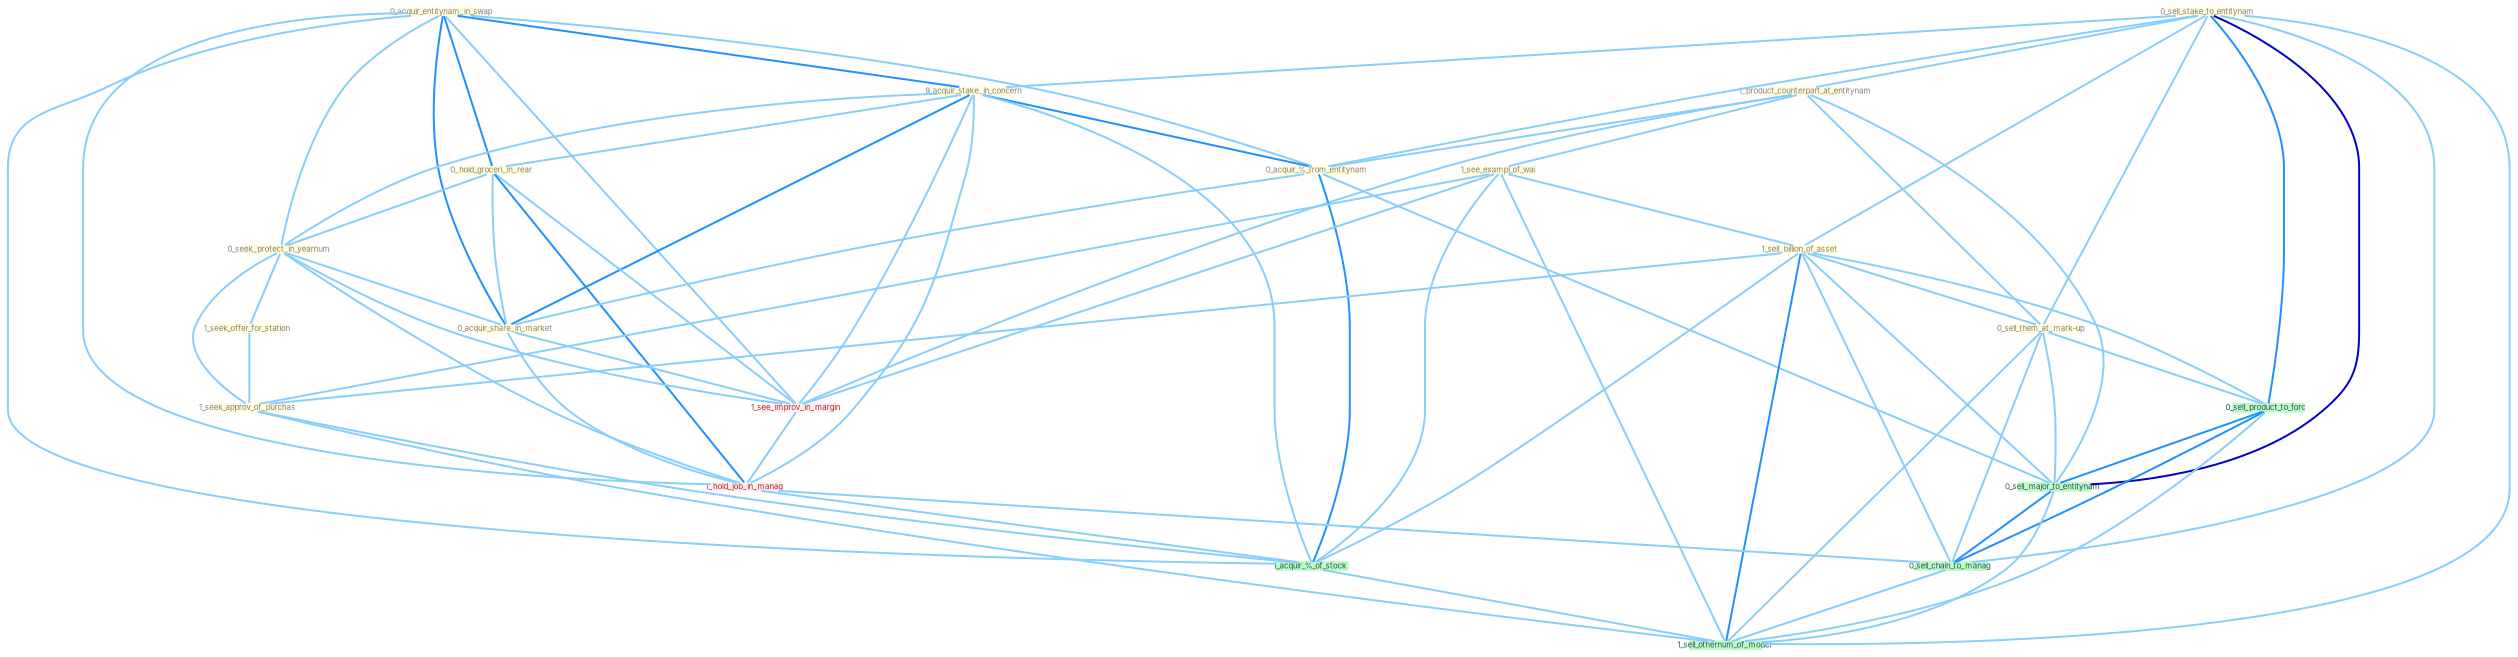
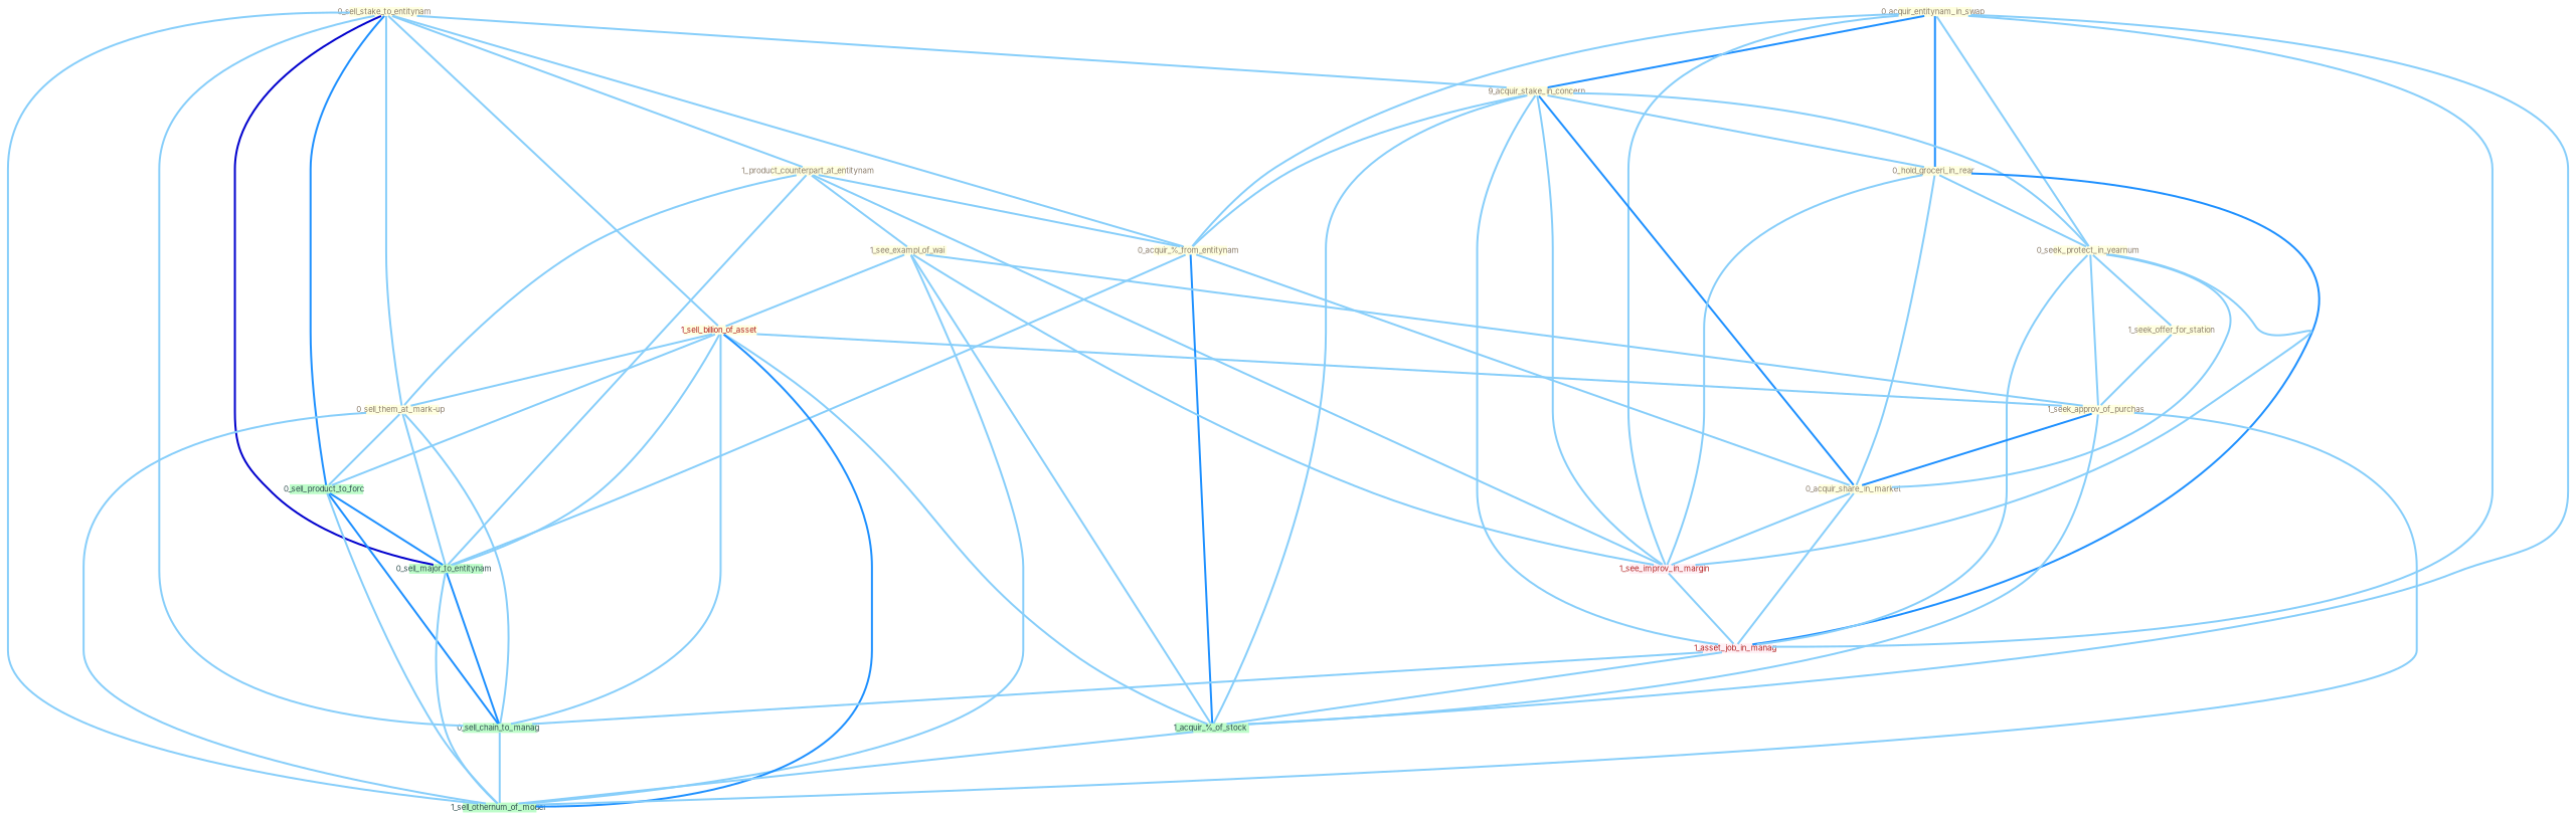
  graph {
    fontname=Inter
    node [color="#ffffe0" fixedsize=true fontcolor="#8b7d6b" fontname=Inter fontsize=4 shape=polygon style=filled]
    edge [color="#87cefa" fontname=Inter w=1]
    "0_acquir_entitynam_in_swap " [height=.06 width=.5]
    "0_sell_stake_to_entitynam " [height=.06 width=.5]
    n3 [height=.06 label="1_product_counterpart_at_entitynam" width=.5]
    n4 [height=.06 label="9_acquir_stake_in_concern" width=.5]
    "0_hold_groceri_in_rear " [height=.06 width=.5]
    "0_acquir_%_from_entitynam " [height=.06 width=.5]
    "0_seek_protect_in_yearnum " [height=.06 width=.5]
    "1_see_exampl_of_wai " [height=.06 width=.5]
-   "1_sell_billion_of_asset " [height=.06 width=.5]
+   "1_sell_billion_of_asset " [fontcolor="#b22222" height=.06 width=.5]
    "1_seek_offer_for_station " [height=.06 width=.5]
    "0_acquir_share_in_market " [height=.06 width=.5]
    "0_sell_them_at_mark-up " [height=.06 width=.5]
    "1_seek_approv_of_purchas " [height=.06 width=.5]
    "1_see_improv_in_margin " [color="#fff0f5" fontcolor="#b22222" height=.06 width=.5]
-   "1_hold_job_in_manag " [color="#fff0f5" fontcolor="#b22222" height=.06 width=.5]
+   "1_hold_job_in_manag " [color="#fff0f5" fontcolor="#b22222" height=.06 width=.5 label="1_asset_job_in_manag"]
    "1_acquir_%_of_stock " [color="#BDFCC9" fontcolor="#2f4f4f" height=.06 width=.5]
    "0_sell_product_to_forc " [color="#BDFCC9" fontcolor="#2f4f4f" height=.06 width=.5]
    "0_sell_major_to_entitynam " [color="#BDFCC9" fontcolor="#2f4f4f" height=.06 width=.5]
    "0_sell_chain_to_manag " [color="#BDFCC9" fontcolor="#2f4f4f" height=.06 width=.5]
    "1_sell_othernum_of_model " [color="#BDFCC9" fontcolor="#2f4f4f" height=.06 width=.5]
    subgraph sub_1 {
      "0_acquir_entitynam_in_swap "
      "0_sell_stake_to_entitynam "
      n3
      n4
      "0_hold_groceri_in_rear "
      "0_acquir_%_from_entitynam "
      "0_seek_protect_in_yearnum "
      "1_see_exampl_of_wai "
      "1_sell_billion_of_asset "
      "1_seek_offer_for_station "
      "0_acquir_share_in_market "
      "0_sell_them_at_mark-up "
      "1_seek_approv_of_purchas "
    }
    subgraph sub_2 {
      "1_see_improv_in_margin "
      "1_hold_job_in_manag "
    }
    "0_acquir_entitynam_in_swap " -- n4 [color="#1e90ff" w=2]
    "0_acquir_entitynam_in_swap " -- "0_hold_groceri_in_rear " [color="#1e90ff"]
    "0_acquir_entitynam_in_swap " -- "0_acquir_%_from_entitynam "
    "0_acquir_entitynam_in_swap " -- "0_seek_protect_in_yearnum "
-   "0_acquir_entitynam_in_swap " -- "0_acquir_share_in_market " [color="#1e90ff" w=2]
+   "1_seek_approv_of_purchas " -- "0_acquir_share_in_market " [color="#1e90ff" w=2]
    "0_acquir_entitynam_in_swap " -- "1_see_improv_in_margin "
    "0_acquir_entitynam_in_swap " -- "1_hold_job_in_manag "
    "0_acquir_entitynam_in_swap " -- "1_acquir_%_of_stock "
    "0_sell_stake_to_entitynam " -- n3
    "0_sell_stake_to_entitynam " -- n4
    "0_sell_stake_to_entitynam " -- "0_acquir_%_from_entitynam "
    "0_sell_stake_to_entitynam " -- "1_sell_billion_of_asset "
    "0_sell_stake_to_entitynam " -- "0_sell_them_at_mark-up "
    "0_sell_stake_to_entitynam " -- "0_sell_product_to_forc " [color="#1e90ff" w=2]
    "0_sell_stake_to_entitynam " -- "0_sell_major_to_entitynam " [color="#0000cd" w=3]
    "0_sell_stake_to_entitynam " -- "0_sell_chain_to_manag " [w=2]
    "0_sell_stake_to_entitynam " -- "1_sell_othernum_of_model "
    n3 -- "0_acquir_%_from_entitynam "
    n3 -- "1_see_exampl_of_wai "
    n3 -- "0_sell_them_at_mark-up "
    n3 -- "1_see_improv_in_margin "
    n3 -- "0_sell_major_to_entitynam "
    n4 -- "0_hold_groceri_in_rear "
-   n4 -- "0_acquir_%_from_entitynam " [color="#1e90ff"]
+   n4 -- "0_acquir_%_from_entitynam "
    n4 -- "0_seek_protect_in_yearnum "
    n4 -- "0_acquir_share_in_market " [color="#1e90ff" w=2]
    n4 -- "1_see_improv_in_margin "
    n4 -- "1_hold_job_in_manag "
    n4 -- "1_acquir_%_of_stock "
    "0_hold_groceri_in_rear " -- "0_seek_protect_in_yearnum "
    "0_hold_groceri_in_rear " -- "0_acquir_share_in_market "
    "0_hold_groceri_in_rear " -- "1_see_improv_in_margin "
    "0_hold_groceri_in_rear " -- "1_hold_job_in_manag " [color="#1e90ff" w=2]
    "0_acquir_%_from_entitynam " -- "0_acquir_share_in_market "
    "0_acquir_%_from_entitynam " -- "1_acquir_%_of_stock " [color="#1e90ff" w=2]
    "0_acquir_%_from_entitynam " -- "0_sell_major_to_entitynam "
    "0_seek_protect_in_yearnum " -- "1_seek_offer_for_station "
    "0_seek_protect_in_yearnum " -- "0_acquir_share_in_market "
    "0_seek_protect_in_yearnum " -- "1_seek_approv_of_purchas "
    "0_seek_protect_in_yearnum " -- "1_see_improv_in_margin "
    "0_seek_protect_in_yearnum " -- "1_hold_job_in_manag "
    "1_see_exampl_of_wai " -- "1_sell_billion_of_asset "
    "1_see_exampl_of_wai " -- "1_seek_approv_of_purchas "
    "1_see_exampl_of_wai " -- "1_see_improv_in_margin "
    "1_see_exampl_of_wai " -- "1_acquir_%_of_stock "
    "1_see_exampl_of_wai " -- "1_sell_othernum_of_model "
    "1_sell_billion_of_asset " -- "0_sell_them_at_mark-up "
    "1_sell_billion_of_asset " -- "1_seek_approv_of_purchas "
    "1_sell_billion_of_asset " -- "1_acquir_%_of_stock "
    "1_sell_billion_of_asset " -- "0_sell_product_to_forc "
    "1_sell_billion_of_asset " -- "0_sell_major_to_entitynam "
    "1_sell_billion_of_asset " -- "0_sell_chain_to_manag "
    "1_sell_billion_of_asset " -- "1_sell_othernum_of_model " [color="#1e90ff" w=2]
    "1_seek_offer_for_station " -- "1_seek_approv_of_purchas "
    "0_acquir_share_in_market " -- "1_see_improv_in_margin "
    "0_acquir_share_in_market " -- "1_hold_job_in_manag "
    "0_sell_them_at_mark-up " -- "0_sell_product_to_forc "
    "0_sell_them_at_mark-up " -- "0_sell_major_to_entitynam "
    "0_sell_them_at_mark-up " -- "0_sell_chain_to_manag "
    "0_sell_them_at_mark-up " -- "1_sell_othernum_of_model "
    "1_seek_approv_of_purchas " -- "1_acquir_%_of_stock "
    "1_seek_approv_of_purchas " -- "1_sell_othernum_of_model "
    "1_see_improv_in_margin " -- "1_hold_job_in_manag "
    "1_hold_job_in_manag " -- "1_acquir_%_of_stock "
    "1_hold_job_in_manag " -- "0_sell_chain_to_manag "
    "1_acquir_%_of_stock " -- "1_sell_othernum_of_model "
    "0_sell_product_to_forc " -- "0_sell_major_to_entitynam " [color="#1e90ff" w=2]
    "0_sell_product_to_forc " -- "0_sell_chain_to_manag " [color="#1e90ff" w=2]
    "0_sell_product_to_forc " -- "1_sell_othernum_of_model "
    "0_sell_major_to_entitynam " -- "0_sell_chain_to_manag " [color="#1e90ff" w=2]
    "0_sell_major_to_entitynam " -- "1_sell_othernum_of_model "
    "0_sell_chain_to_manag " -- "1_sell_othernum_of_model "
  }
